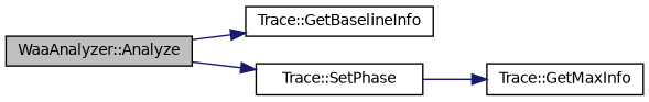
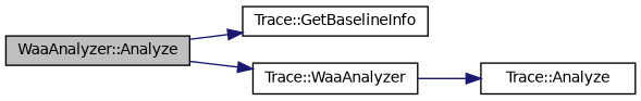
  digraph {
    fontname="DejaVu Sans"
    rankdir=LR
    node [color=black fillcolor=white fontname="DejaVu Sans" fontsize=10 shape=record style=filled]
    edge [color=midnightblue fontname="DejaVu Sans" fontsize=10 labelfontname=Helvetica labelfontsize=10 style=solid]
    n1 [fillcolor=grey75 fontcolor=black height=0.2 label="WaaAnalyzer::Analyze" width=0.4]
    n2 [height=0.2 label="Trace::GetBaselineInfo" width=0.4]
-   n3 [height=0.2 label="Trace::SetPhase" width=0.4]
-   n4 [height=0.2 label="Trace::GetMaxInfo" width=0.4]
+   n3 [height=0.2 label="Trace::WaaAnalyzer" width=0.4]
+   n4 [height=0.2 label="Trace::Analyze" width=0.4]
    n1 -> n2
    n1 -> n3
    n3 -> n4
  }
